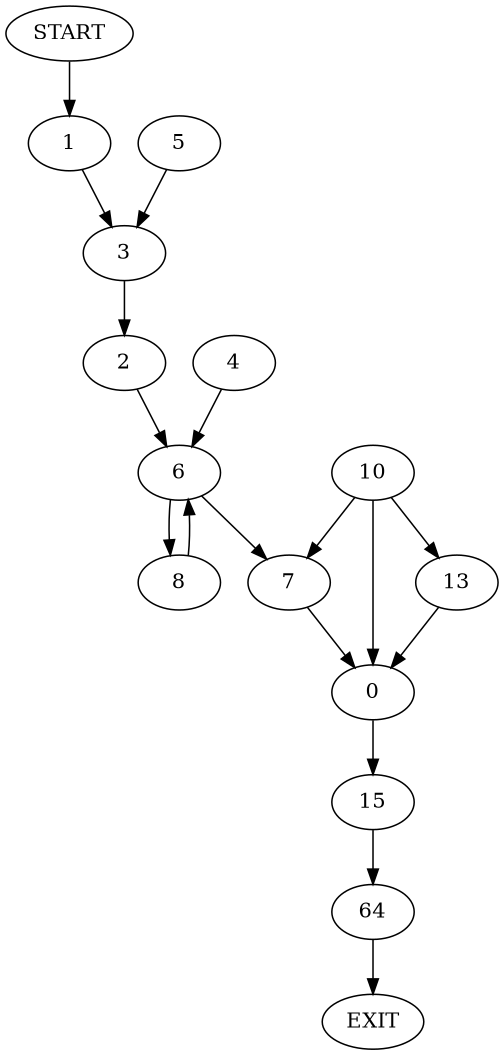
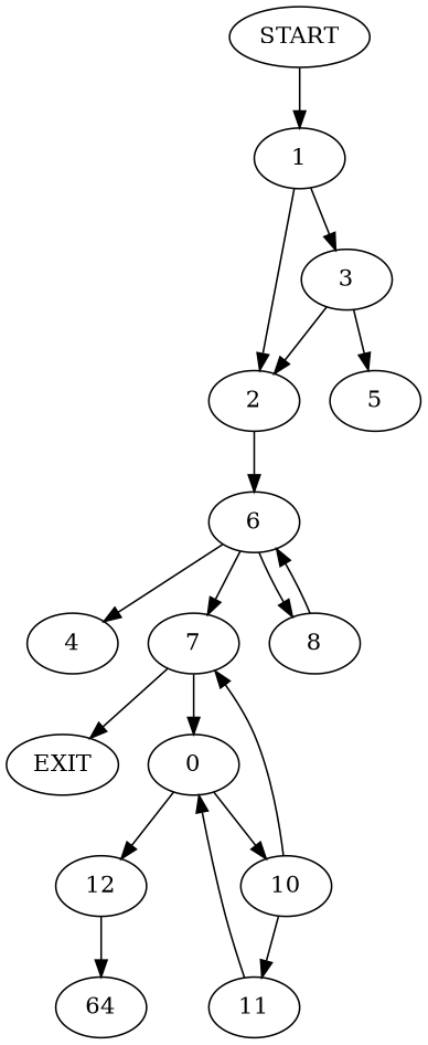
  digraph {
    n1 [label=START]
    1
    2
    3
    n5 [label=EXIT]
    6
    5
    4
    7
    8
    n11 [label=0]
-   12 [label=15]
+   12
    10
-   11 [label=13]
+   11
    n15 [label=64]
    n1 -> 1
+   1 -> 2
    1 -> 3
    2 -> 6
    3 -> 2
-   5 -> 3
+   3 -> 5
    6 -> 7
    6 -> 8
-   4 -> 6
+   6 -> 4
    7 -> n11
    8 -> 6
    n11 -> 12
    12 -> n15
    10 -> 7
-   10 -> n11
+   n11 -> 10
    10 -> 11
    11 -> n11
-   n15 -> n5
+   7 -> n5
  }
